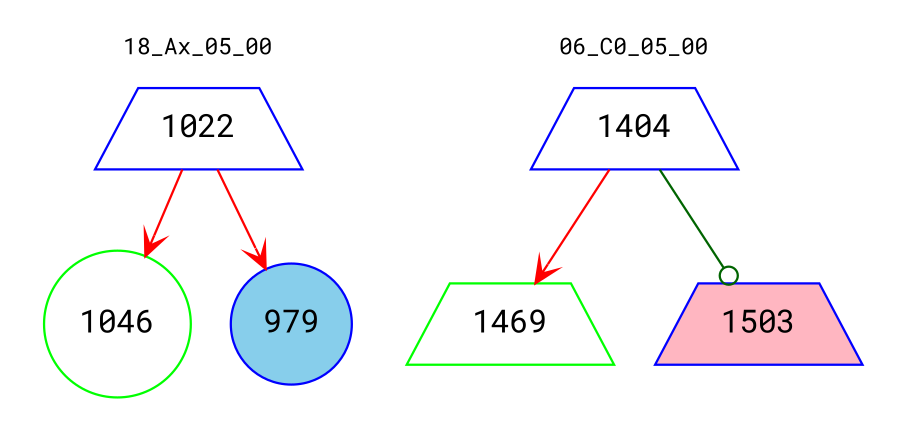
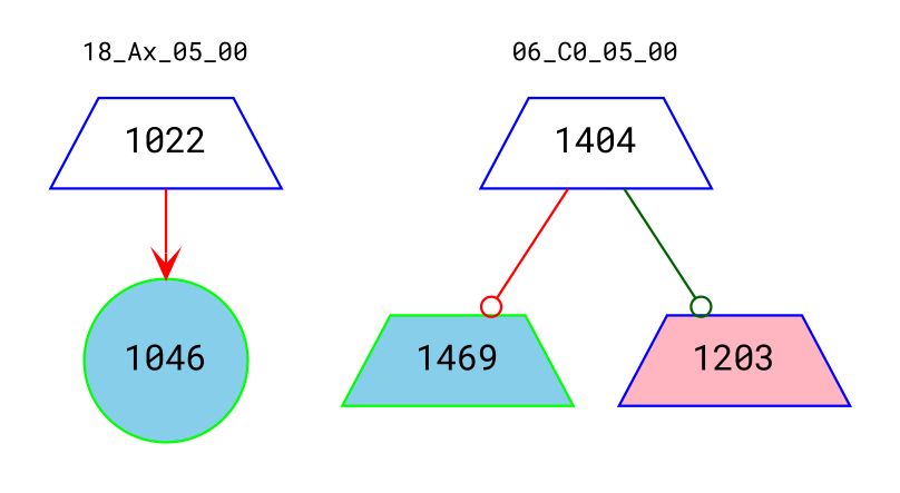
  digraph {
    fontname="Roboto Mono"
    node [color=blue fillcolor=white fontname="Roboto Mono" shape=trapezium style=filled]
    edge [arrowhead=vee color=red fontname="Roboto Mono"]
    n1 [label=1022]
-   n2 [color=green label=1046 shape=circle]
-   n3 [fillcolor=skyblue label=979 shape=circle]
+   n2 [color=green fillcolor=skyblue label=1046 shape=circle]
    n4 [label=1404]
-   n5 [color=green label=1469]
-   n6 [fillcolor=lightpink label=1503]
+   n5 [color=green fillcolor=skyblue label=1469]
+   n6 [fillcolor=lightpink label=1203]
    subgraph cluster_1 {
      color=white
      fontsize=10
      label="18_Ax_05_00"
      n1
      n2
-     n3
    }
    subgraph cluster_2 {
      color=white
      fontsize=10
      label="06_C0_05_00"
      n4
      n5
      n6
    }
    n1 -> n2
-   n1 -> n3
-   n4 -> n5
+   n4 -> n5 [arrowhead=odot]
    n4 -> n6 [arrowhead=odot color=darkgreen]
  }
